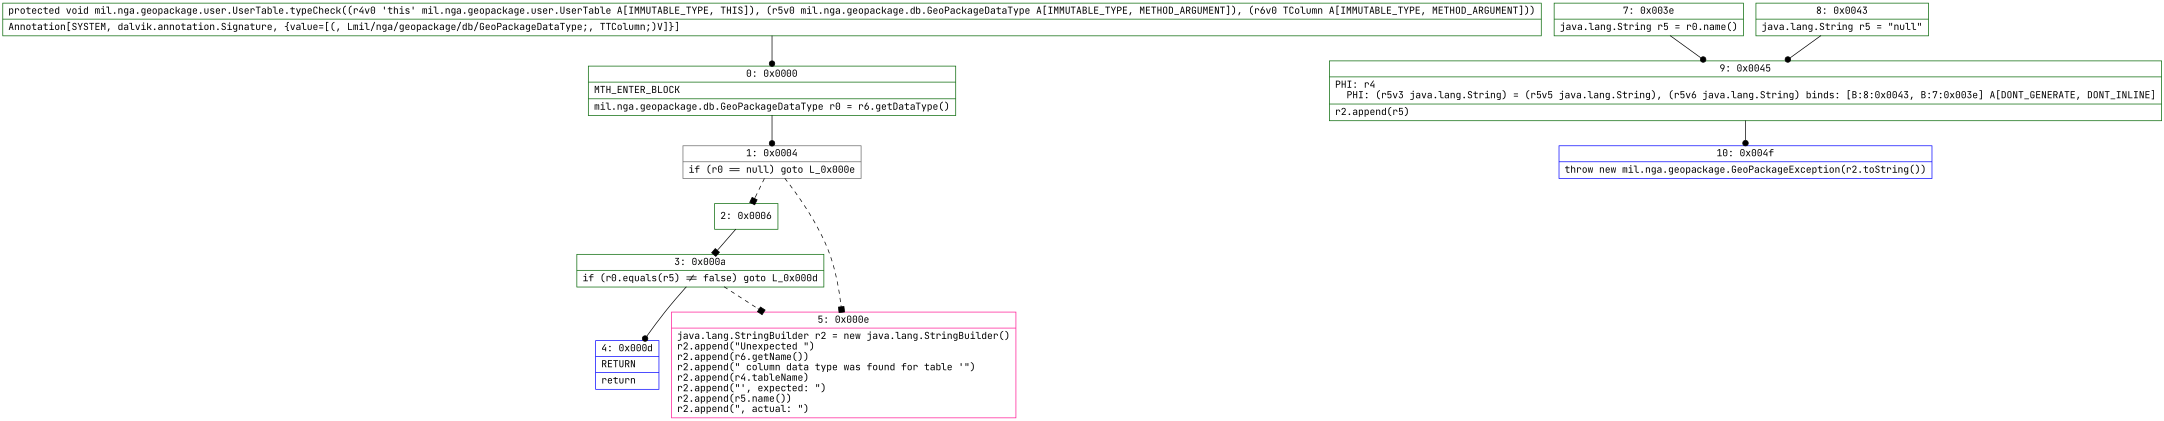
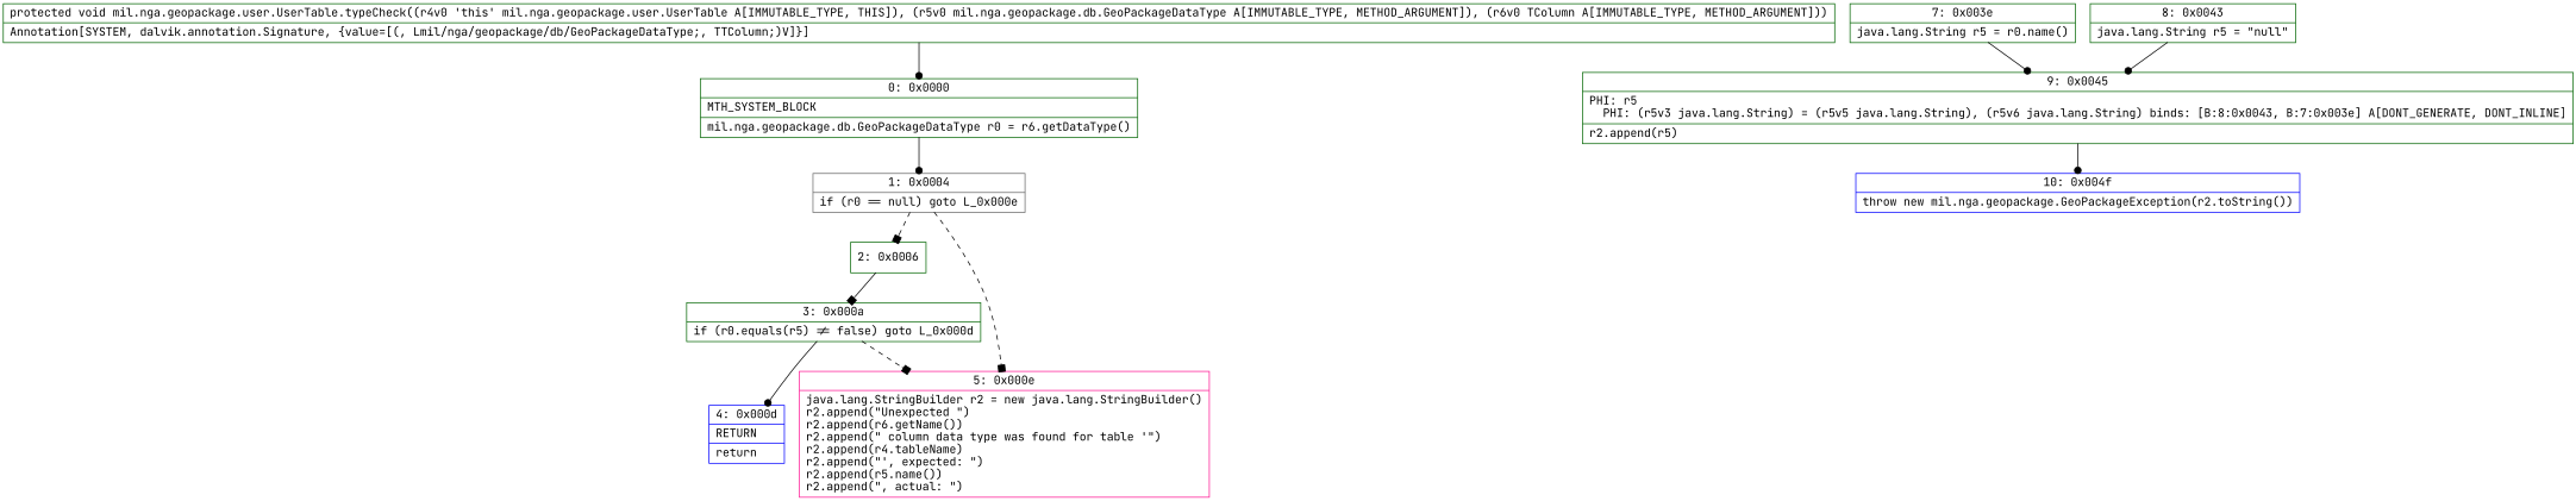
  digraph {
    fontname="JetBrains Mono"
    node [color=darkgreen fontname="JetBrains Mono" shape=record]
    edge [arrowhead=dot fontname="JetBrains Mono"]
-   n1 [label="{0\:\ 0x0000|MTH_ENTER_BLOCK\l|mil.nga.geopackage.db.GeoPackageDataType r0 = r6.getDataType()\l}"]
+   n1 [label="{0\:\ 0x0000|MTH_SYSTEM_BLOCK\l|mil.nga.geopackage.db.GeoPackageDataType r0 = r6.getDataType()\l}"]
    n2 [color=gray40 label="{1\:\ 0x0004|if (r0 == null) goto L_0x000e\l}"]
    n3 [label="{2\:\ 0x0006}"]
    n4 [color=deeppink label="{5\:\ 0x000e|java.lang.StringBuilder r2 = new java.lang.StringBuilder()\lr2.append(\"Unexpected \")\lr2.append(r6.getName())\lr2.append(\" column data type was found for table '\")\lr2.append(r4.tableName)\lr2.append(\"', expected: \")\lr2.append(r5.name())\lr2.append(\", actual: \")\l}"]
    n5 [label="{3\:\ 0x000a|if (r0.equals(r5) != false) goto L_0x000d\l}"]
    n6 [color=blue label="{4\:\ 0x000d|RETURN\l|return\l}"]
    n7 [label="{7\:\ 0x003e|java.lang.String r5 = r0.name()\l}"]
-   n8 [label="{9\:\ 0x0045|PHI: r4 \l  PHI: (r5v3 java.lang.String) = (r5v5 java.lang.String), (r5v6 java.lang.String) binds: [B:8:0x0043, B:7:0x003e] A[DONT_GENERATE, DONT_INLINE]\l|r2.append(r5)\l}"]
+   n8 [label="{9\:\ 0x0045|PHI: r5 \l  PHI: (r5v3 java.lang.String) = (r5v5 java.lang.String), (r5v6 java.lang.String) binds: [B:8:0x0043, B:7:0x003e] A[DONT_GENERATE, DONT_INLINE]\l|r2.append(r5)\l}"]
    n9 [label="{8\:\ 0x0043|java.lang.String r5 = \"null\"\l}"]
    n10 [color=blue label="{10\:\ 0x004f|throw new mil.nga.geopackage.GeoPackageException(r2.toString())\l}"]
    n11 [label="{protected void mil.nga.geopackage.user.UserTable.typeCheck((r4v0 'this' mil.nga.geopackage.user.UserTable A[IMMUTABLE_TYPE, THIS]), (r5v0 mil.nga.geopackage.db.GeoPackageDataType A[IMMUTABLE_TYPE, METHOD_ARGUMENT]), (r6v0 TColumn A[IMMUTABLE_TYPE, METHOD_ARGUMENT]))  | Annotation[SYSTEM, dalvik.annotation.Signature, \{value=[(, Lmil\/nga\/geopackage\/db\/GeoPackageDataType;, TTColumn;)V]\}]\l}"]
    n1 -> n2
    n2 -> n3 [arrowhead=box style=dashed]
    n2 -> n4 [arrowhead=box style=dashed]
    n3 -> n5 [arrowhead=box]
    n5 -> n4 [arrowhead=box style=dashed]
    n5 -> n6
    n7 -> n8
    n8 -> n10
    n9 -> n8
    n11 -> n1
  }
